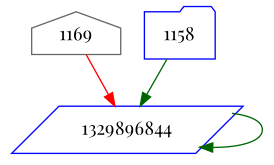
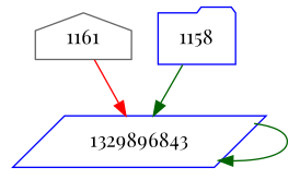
  digraph {
    fontname="Playfair Display"
    node [color=blue fontname="Playfair Display"]
    edge [color=darkgreen fontname="Playfair Display"]
-   1329896843 [shape=parallelogram label=1329896844]
-   1161 [color=gray40 shape=house label=1169]
+   1329896843 [shape=parallelogram]
+   1161 [color=gray40 shape=house]
    1158 [shape=folder]
    1329896843 -> 1329896843
    1161 -> 1329896843 [color=red]
    1158 -> 1329896843
  }
